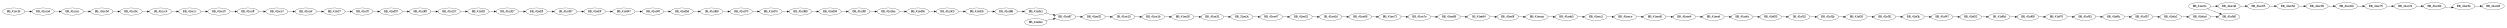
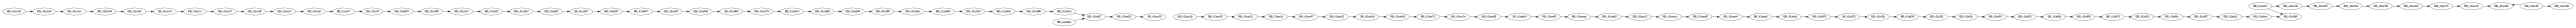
  digraph {
    fontname="Liberation Sans"
    rankdir=LR
    node [fontname="Liberation Sans"]
    edge [fontname="Liberation Sans"]
    BB_41ec3c
    BB_41ec4d
    BB_41efb0
    BB_41ec55
    BB_41ec5d
    BB_41ec65
    BB_41ec6d
    BB_41ec75
    BB_41ec7d
    BB_41ec84
    BB_41ec8c
    BB_41ec94
    BB_41ec9c
    BB_41eca4
    BB_41ecac
    BB_41ecb4
    BB_41ecbc
    BB_41ecc4
    BB_41eccc
    BB_41ecd7
    BB_41ecdf
    BB_41ece7
    BB_41ecef
    BB_41ecf7
    BB_41ecff
    BB_41ed07
    BB_41ed0f
    BB_41ed17
    BB_41ed1f
    BB_41ed27
    BB_41ed2f
    BB_41ed37
    BB_41ed3f
    BB_41ed47
    BB_41ed4f
    BB_41ed5d
    BB_41ed68
    BB_41ed73
    BB_41ed7e
    BB_41ed89
    BB_41ed94
    BB_41ed9f
    BB_41edaa
    BB_41edb5
    BB_41edc0
    BB_41edcb
    BB_41edd6
    BB_41ede1
    BB_41edf7
    BB_41edec
    BB_41ee02
    BB_41ee10
    BB_41ee1b
    BB_41ee26
    BB_41ee31
    n56 [label=BB_31ee3c]
    BB_41ee47
    BB_41ee52
    BB_41ee5d
    BB_41ee68
    BB_41ee73
    BB_41ee7e
    BB_41ee89
    BB_41ee94
    BB_41ee9f
    BB_41eeaa
    BB_41eeb5
    BB_41eec3
    BB_41eece
    BB_41eed9
    BB_41eee4
    BB_41eeef
    BB_41eefa
    BB_41ef05
    BB_41ef10
    BB_41ef1b
    BB_41ef26
    BB_41ef31
    BB_41ef3c
    BB_41ef47
    BB_41ef52
    BB_41ef5d
    BB_41ef68
    BB_41ef76
    BB_41ef81
    BB_41ef8c
    BB_41ef97
    BB_41efa2
    BB_41efad
    BB_41ec3c -> BB_41ec4d
    BB_41ec3c -> BB_41efb0
    BB_41ec4d -> BB_41ec55
    BB_41ec55 -> BB_41ec5d
    BB_41ec5d -> BB_41ec65
    BB_41ec65 -> BB_41ec6d
    BB_41ec6d -> BB_41ec75
    BB_41ec75 -> BB_41ec7d
    BB_41ec7d -> BB_41ec84
-   BB_41ec84 -> BB_41ec8c
+   BB_41ec8c -> BB_41ec84
    BB_41ec8c -> BB_41ec94
    BB_41ec9c -> BB_41eca4
    BB_41eca4 -> BB_41ecac
    BB_41ecac -> BB_41ecb4
    BB_41ecb4 -> BB_41ecbc
    BB_41ecbc -> BB_41ecc4
    BB_41ecc4 -> BB_41eccc
    BB_41eccc -> BB_41ecd7
    BB_41ecd7 -> BB_41ecdf
    BB_41ecdf -> BB_41ece7
    BB_41ece7 -> BB_41ecef
    BB_41ecef -> BB_41ecf7
    BB_41ecf7 -> BB_41ecff
    BB_41ecff -> BB_41ed07
    BB_41ed07 -> BB_41ed0f
    BB_41ed0f -> BB_41ed17
    BB_41ed17 -> BB_41ed1f
    BB_41ed1f -> BB_41ed27
    BB_41ed27 -> BB_41ed2f
    BB_41ed2f -> BB_41ed37
    BB_41ed37 -> BB_41ed3f
    BB_41ed3f -> BB_41ed47
    BB_41ed47 -> BB_41ed4f
    BB_41ed4f -> BB_41ed5d
    BB_41ed5d -> BB_41ed68
    BB_41ed68 -> BB_41ed73
    BB_41ed73 -> BB_41ed7e
    BB_41ed7e -> BB_41ed89
    BB_41ed89 -> BB_41ed94
    BB_41ed94 -> BB_41ed9f
    BB_41ed9f -> BB_41edaa
    BB_41edaa -> BB_41edb5
    BB_41edb5 -> BB_41edc0
    BB_41edc0 -> BB_41edcb
    BB_41edcb -> BB_41edd6
    BB_41edd6 -> BB_41ede1
    BB_41ede1 -> BB_41edf7
    BB_41edf7 -> BB_41ee02
    BB_41edec -> BB_41edf7
    BB_41ee02 -> BB_41ee10
-   BB_41ee10 -> BB_41ee1b
    BB_41ee1b -> BB_41ee26
    BB_41ee26 -> BB_41ee31
    BB_41ee31 -> n56
    n56 -> BB_41ee47
    BB_41ee47 -> BB_41ee52
    BB_41ee52 -> BB_41ee5d
    BB_41ee5d -> BB_41ee68
    BB_41ee68 -> BB_41ee73
    BB_41ee73 -> BB_41ee7e
    BB_41ee7e -> BB_41ee89
    BB_41ee89 -> BB_41ee94
    BB_41ee94 -> BB_41ee9f
    BB_41ee9f -> BB_41eeaa
    BB_41eeaa -> BB_41eeb5
    BB_41eeb5 -> BB_41eec3
    BB_41eec3 -> BB_41eece
    BB_41eece -> BB_41eed9
    BB_41eed9 -> BB_41eee4
    BB_41eee4 -> BB_41eeef
    BB_41eeef -> BB_41eefa
    BB_41eefa -> BB_41ef05
    BB_41ef05 -> BB_41ef10
    BB_41ef10 -> BB_41ef1b
    BB_41ef1b -> BB_41ef26
    BB_41ef26 -> BB_41ef31
    BB_41ef31 -> BB_41ef3c
    BB_41ef3c -> BB_41ef47
    BB_41ef47 -> BB_41ef52
    BB_41ef52 -> BB_41ef5d
    BB_41ef5d -> BB_41ef68
    BB_41ef68 -> BB_41ef76
    BB_41ef76 -> BB_41ef81
    BB_41ef81 -> BB_41ef8c
    BB_41ef8c -> BB_41ef97
    BB_41ef97 -> BB_41efa2
    BB_41efa2 -> BB_41efad
    BB_41efad -> BB_41efb0
  }
